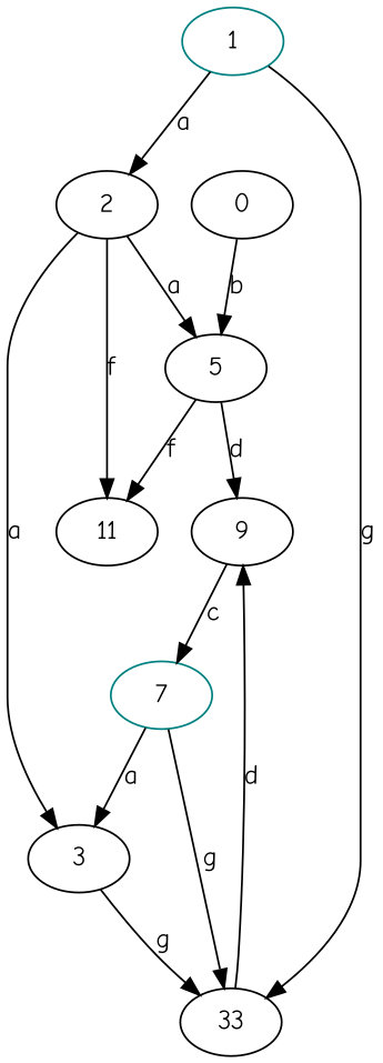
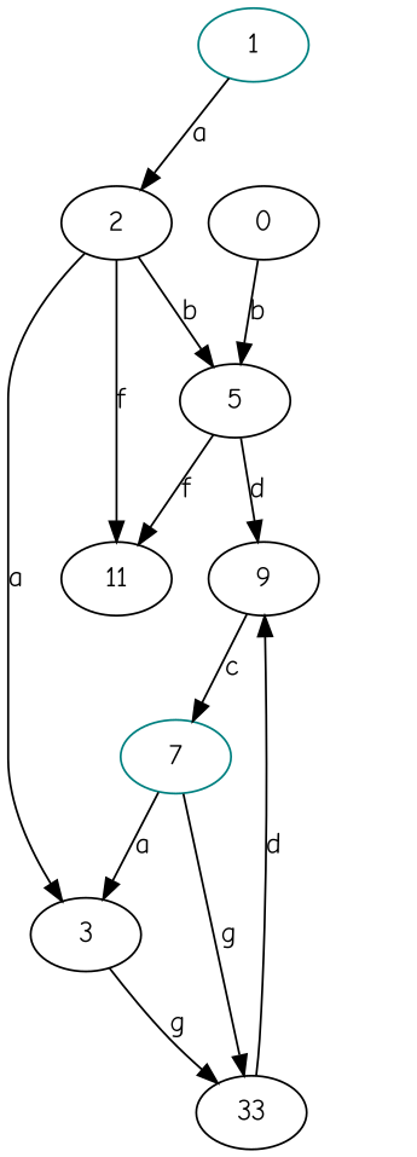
  strict digraph {
    fontname="Comic Neue"
    node [color=black fontname="Comic Neue"]
    edge [fontname="Comic Neue"]
    0
    5
    11
    9
    7 [color=teal]
    3
    n7 [label=33]
    2
    1 [color=teal]
    0 -> 5 [label=b]
    5 -> 11 [label=f]
    5 -> 9 [label=d]
    9 -> 7 [label=c]
    7 -> 3 [label=a]
    7 -> n7 [label=g]
    3 -> n7 [label=g]
    n7 -> 9 [label=d]
-   2 -> 5 [label=a]
+   2 -> 5 [label=b]
    2 -> 11 [label=f]
    2 -> 3 [label=a]
-   1 -> n7 [label=g]
    1 -> 2 [label=a]
  }
